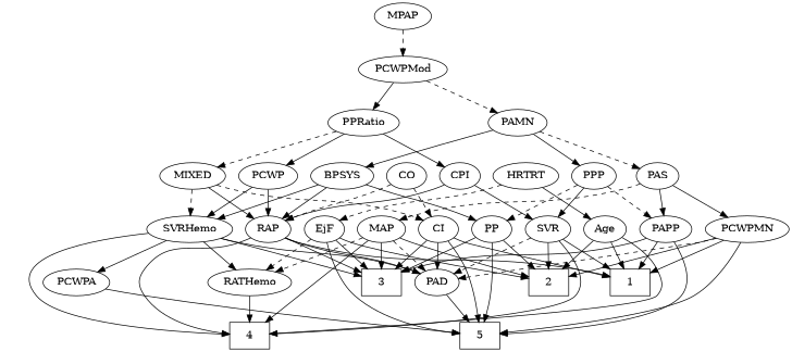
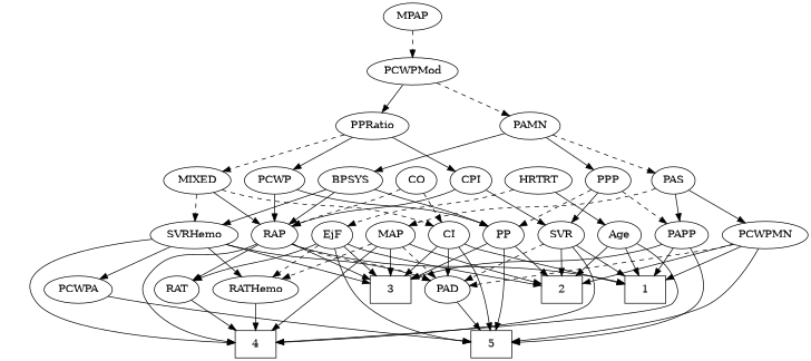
  strict digraph {
    edge [style=solid]
    1 [height=0.5 shape=box width=0.75]
    2 [height=0.5 shape=box width=0.75]
    3 [height=0.5 shape=box width=0.75]
    4 [height=0.5 shape=box width=0.75]
    5 [height=0.5 shape=box width=0.75]
    Age [height=0.5 width=0.75]
    EjF [height=0.5 width=0.75]
    RATHemo [height=0.5 width=1.3721]
+   RAT [height=0.5 width=0.75827]
    RAP [height=0.5 width=0.77632]
    PAD [height=0.5 width=0.79437]
    MIXED [height=0.5 width=1.1193]
    SVRHemo [height=0.5 width=1.3902]
    CI [height=0.5 width=0.75]
    PCWPA [height=0.5 width=1.1555]
    MPAP [height=0.5 width=0.97491]
    PCWPMod [height=0.5 width=1.4443]
    PAMN [height=0.5 width=1.011]
    PPRatio [height=0.5 width=1.1013]
    BPSYS [height=0.5 width=1.0471]
    PAS [height=0.5 width=0.75]
    PPP [height=0.5 width=0.75]
    CPI [height=0.5 width=0.75]
    PCWP [height=0.5 width=0.97491]
    PP [height=0.5 width=0.75]
    CO [height=0.5 width=0.75]
    PCWPMN [height=0.5 width=1.3902]
    MAP [height=0.5 width=0.84854]
    PAPP [height=0.5 width=0.88464]
    SVR [height=0.5 width=0.77632]
    HRTRT [height=0.5 width=1.1013]
    Age -> 1
    Age -> 2
    Age -> 4
    EjF -> 2
    EjF -> 3
    EjF -> 5
    EjF -> RATHemo [style=dashed]
+   EjF -> RAT
    RATHemo -> 4
+   RAT -> 4
    RAP -> 1
    RAP -> 3
    RAP -> 4
-   RAP -> PAD
+   RAP -> RAT
+   RAP -> PAD [style=dashed]
    PAD -> 5
    MIXED -> RAP
    MIXED -> SVRHemo [style=dashed]
    MIXED -> CI [style=dashed]
    SVRHemo -> 3
    SVRHemo -> 4
    SVRHemo -> RATHemo
    SVRHemo -> PAD
    SVRHemo -> PCWPA
    CI -> 1
    CI -> 3
    CI -> 5
    CI -> PAD
    PCWPA -> 5
    MPAP -> PCWPMod [style=dashed]
    PCWPMod -> PAMN [style=dashed]
    PCWPMod -> PPRatio
    PAMN -> BPSYS
    PAMN -> PAS [style=dashed]
    PAMN -> PPP
    PPRatio -> MIXED [style=dashed]
    PPRatio -> CPI
    PPRatio -> PCWP
    BPSYS -> RAP
    BPSYS -> SVRHemo
    BPSYS -> PP
    PAS -> PCWPMN
    PAS -> MAP [style=dashed]
    PAS -> PAPP
    PPP -> PP [style=dashed]
    PPP -> PAPP [style=dashed]
    PPP -> SVR
    CPI -> RAP
    CPI -> SVR
    PCWP -> RAP
-   PCWP -> SVRHemo
+   PCWP -> PP
    PP -> 2
    PP -> 3
    PP -> 5
    CO -> RAP [style=dashed]
    CO -> CI [style=dashed]
    PCWPMN -> 1
    PCWPMN -> 2
    PCWPMN -> 5
    PCWPMN -> PAD [style=dashed]
    MAP -> 2
    MAP -> 3
    MAP -> 4
    MAP -> RATHemo [style=dashed]
    MAP -> PAD [style=dashed]
    PAPP -> 1
    PAPP -> 3
    PAPP -> 5
    SVR -> 1
    SVR -> 2
    SVR -> 4
    SVR -> PAD [style=dashed]
    HRTRT -> Age
    HRTRT -> EjF [style=dashed]
  }
